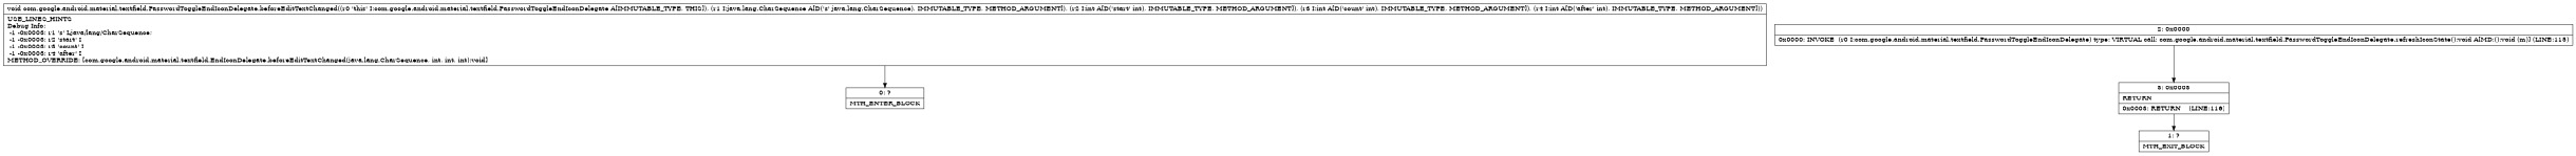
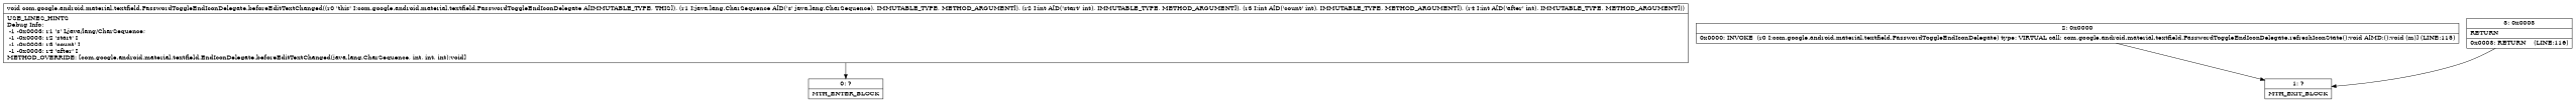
  digraph {
    node [shape=record]
    n1 [label="{0\:\ ?|MTH_ENTER_BLOCK\l}"]
    n2 [label="{2\:\ 0x0000|0x0000: INVOKE  (r0 I:com.google.android.material.textfield.PasswordToggleEndIconDelegate) type: VIRTUAL call: com.google.android.material.textfield.PasswordToggleEndIconDelegate.refreshIconState():void A[MD:():void (m)] (LINE:115)\l}"]
    n3 [label="{3\:\ 0x0003|RETURN\l|0x0003: RETURN    (LINE:116)\l}"]
    n4 [label="{1\:\ ?|MTH_EXIT_BLOCK\l}"]
    n5 [label="{void com.google.android.material.textfield.PasswordToggleEndIconDelegate.beforeEditTextChanged((r0 'this' I:com.google.android.material.textfield.PasswordToggleEndIconDelegate A[IMMUTABLE_TYPE, THIS]), (r1 I:java.lang.CharSequence A[D('s' java.lang.CharSequence), IMMUTABLE_TYPE, METHOD_ARGUMENT]), (r2 I:int A[D('start' int), IMMUTABLE_TYPE, METHOD_ARGUMENT]), (r3 I:int A[D('count' int), IMMUTABLE_TYPE, METHOD_ARGUMENT]), (r4 I:int A[D('after' int), IMMUTABLE_TYPE, METHOD_ARGUMENT]))  | USE_LINES_HINTS\lDebug Info:\l  \-1 \-0x0003: r1 's' Ljava\/lang\/CharSequence;\l  \-1 \-0x0003: r2 'start' I\l  \-1 \-0x0003: r3 'count' I\l  \-1 \-0x0003: r4 'after' I\lMETHOD_OVERRIDE: [com.google.android.material.textfield.EndIconDelegate.beforeEditTextChanged(java.lang.CharSequence, int, int, int):void]\l}"]
-   n2 -> n3
+   n2 -> n4
    n3 -> n4
    n5 -> n1
  }
